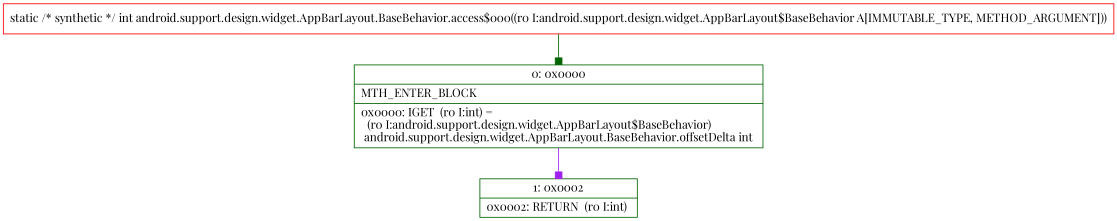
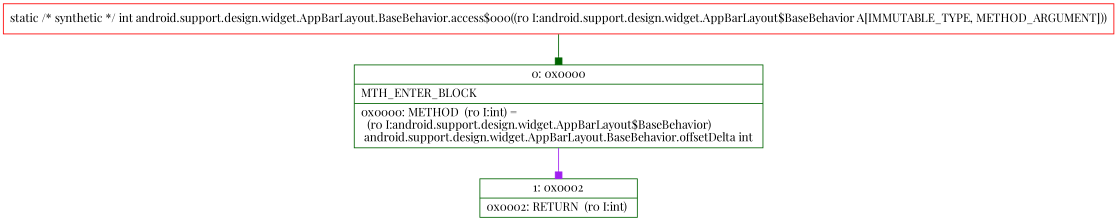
  digraph {
    fontname="Playfair Display"
    node [shape=record color=darkgreen fontname="Playfair Display"]
    edge [arrowhead=box fontname="Playfair Display"]
-   n1 [label="{0\:\ 0x0000|MTH_ENTER_BLOCK\l|0x0000: IGET  (r0 I:int) = \l  (r0 I:android.support.design.widget.AppBarLayout$BaseBehavior)\l android.support.design.widget.AppBarLayout.BaseBehavior.offsetDelta int \l}"]
+   n1 [label="{0\:\ 0x0000|MTH_ENTER_BLOCK\l|0x0000: METHOD  (r0 I:int) = \l  (r0 I:android.support.design.widget.AppBarLayout$BaseBehavior)\l android.support.design.widget.AppBarLayout.BaseBehavior.offsetDelta int \l}"]
    n2 [label="{1\:\ 0x0002|0x0002: RETURN  (r0 I:int) \l}"]
    n3 [label="{static \/* synthetic *\/ int android.support.design.widget.AppBarLayout.BaseBehavior.access$000((r0 I:android.support.design.widget.AppBarLayout$BaseBehavior A[IMMUTABLE_TYPE, METHOD_ARGUMENT])) }" color=red]
    n1 -> n2 [color=purple]
    n3 -> n1 [color=darkgreen]
  }
